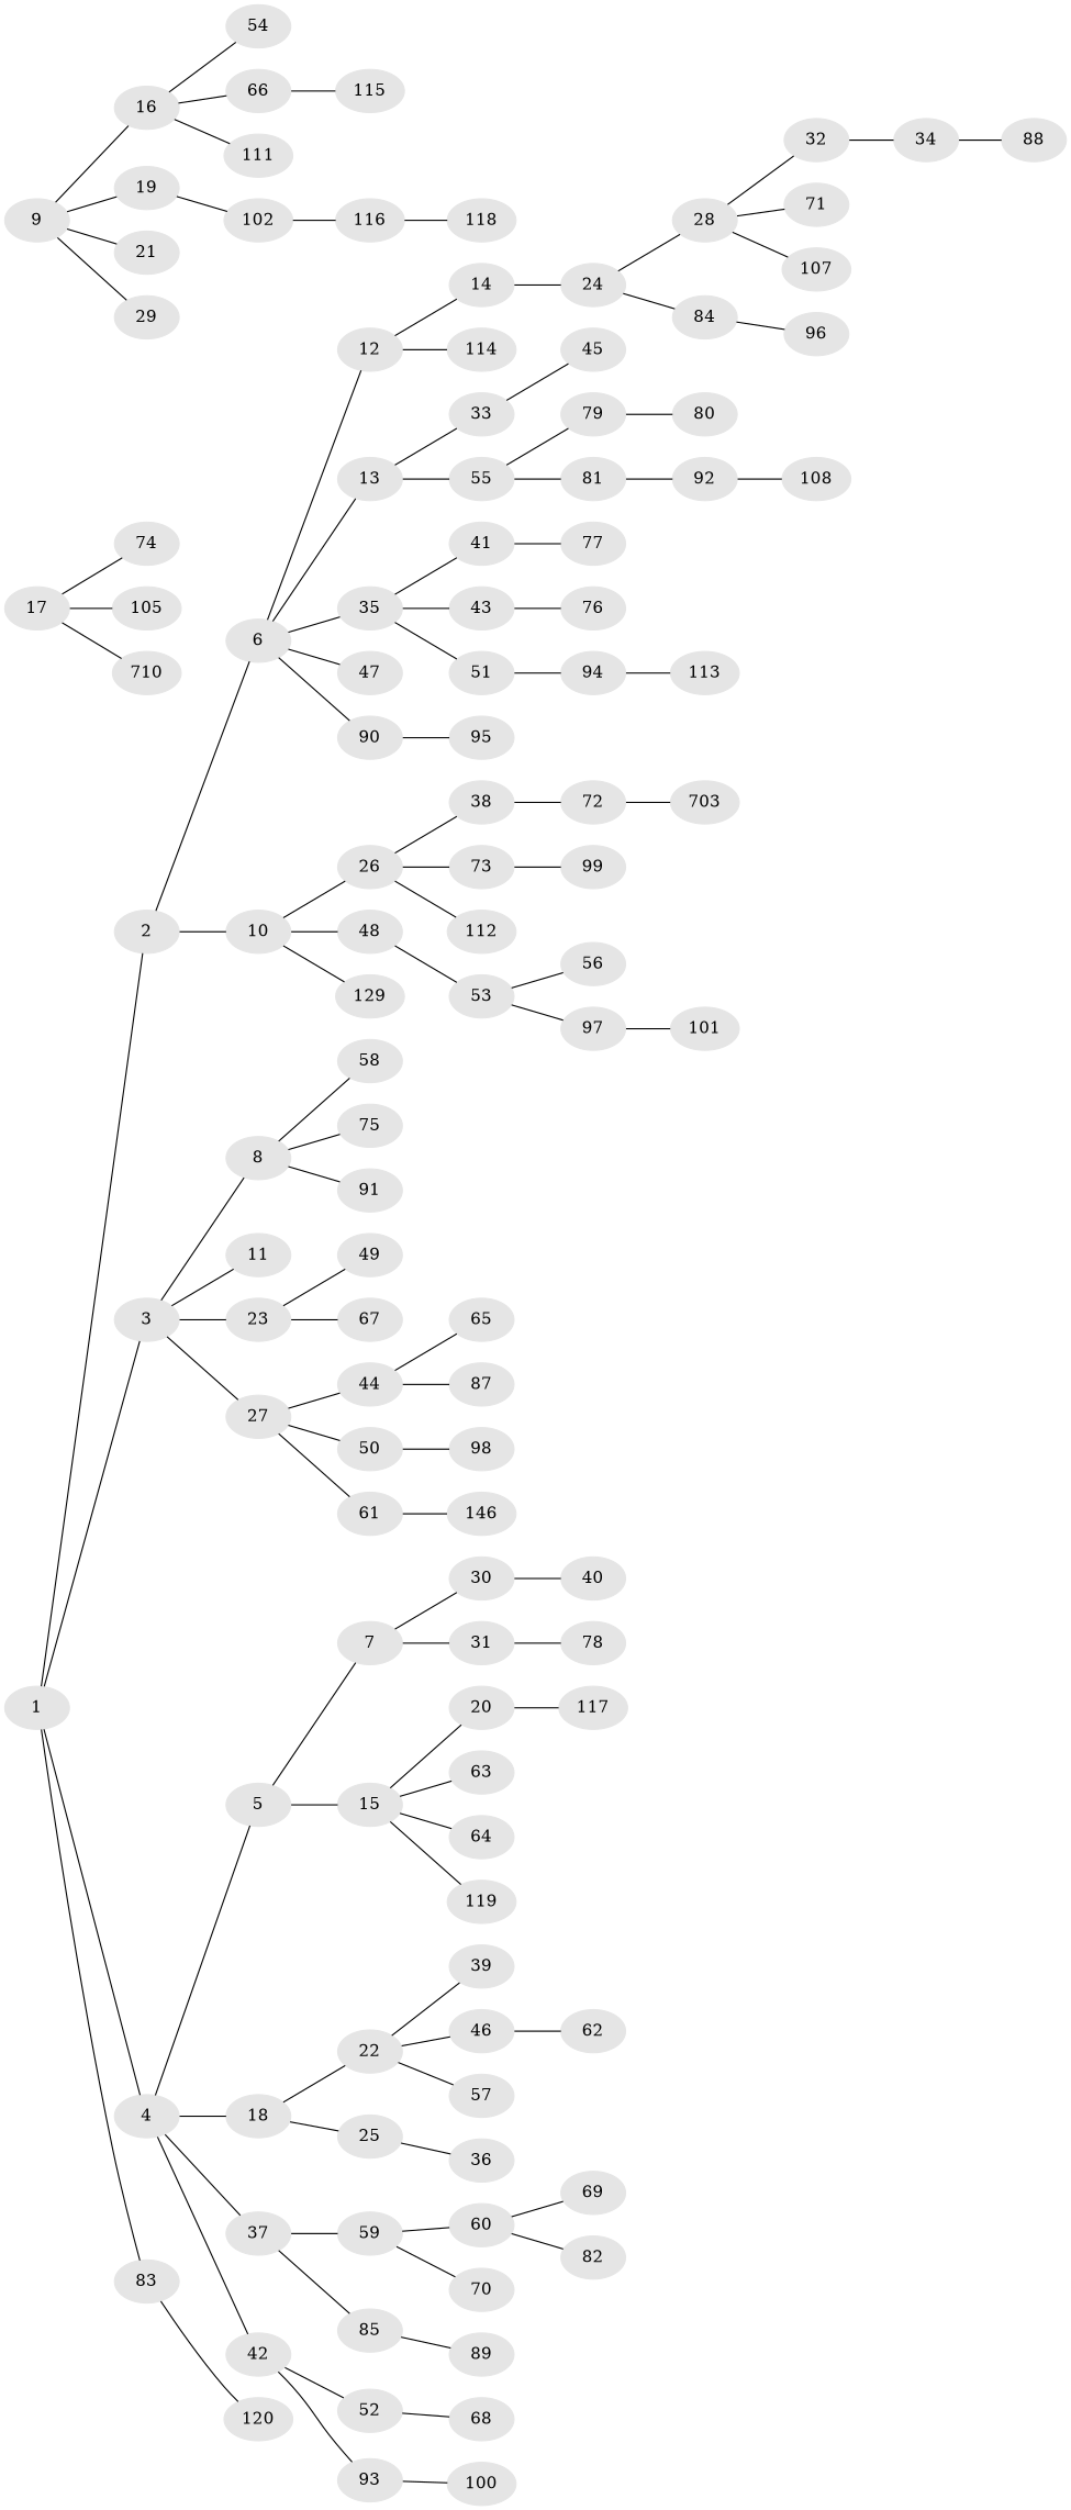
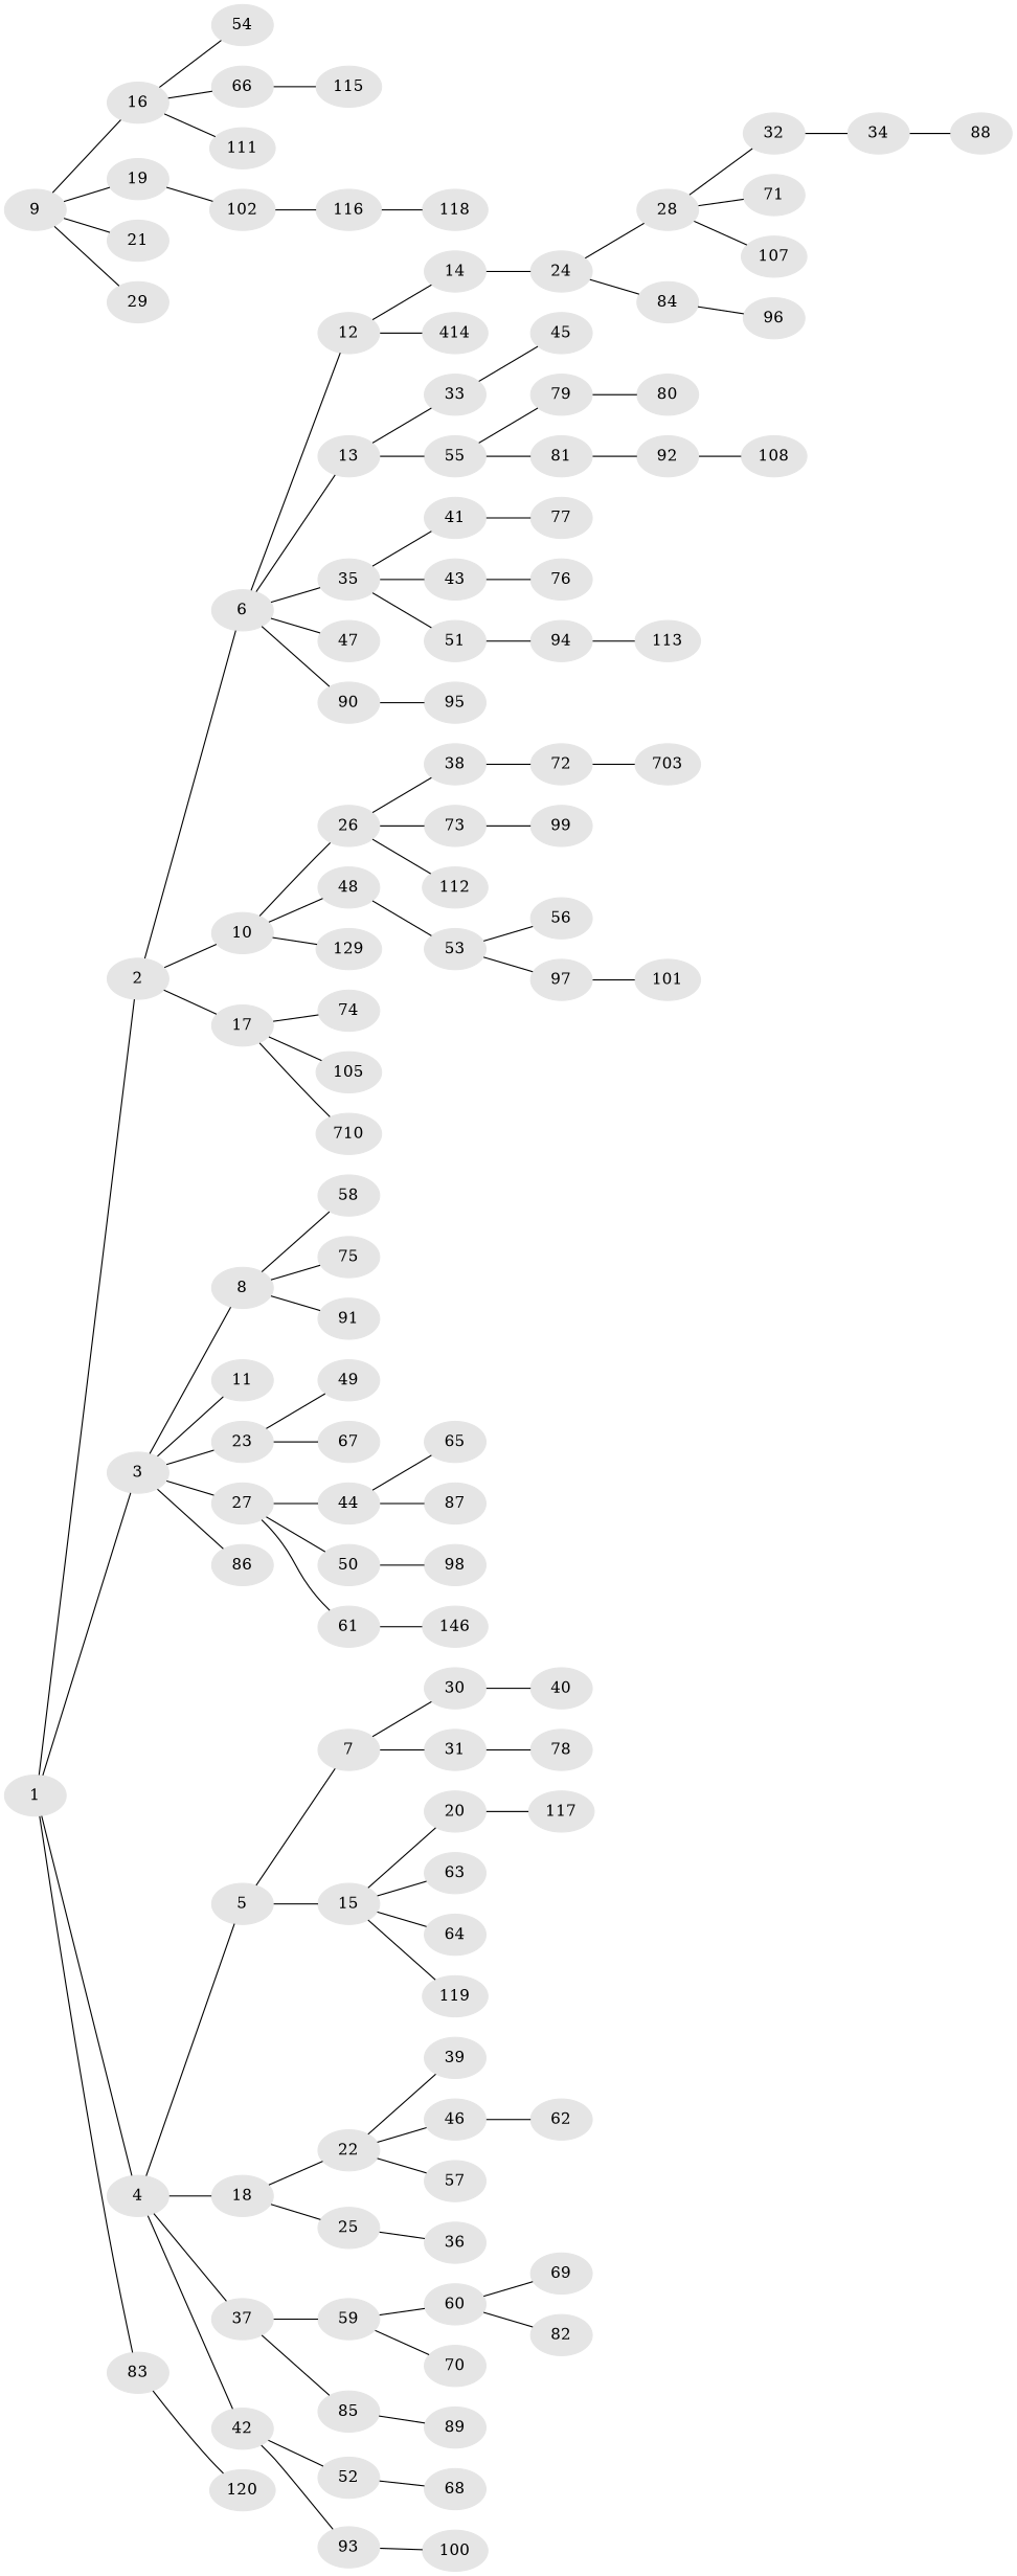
  graph {
    rankdir=LR
    node [color=gray90 style=filled]
    1
    2
    3
    4
    83
    6
    10
    17
    8
    11
    23
    27
+   86
    5
    18
    37
    42
    120
    12
    13
    35
    47
    90
    26
    48
    n26 [label=129]
    74
    105
    n29 [label=710]
    58
    75
    91
    49
    67
    44
    50
    61
    7
    15
    22
    25
    59
    85
    52
    93
    30
    31
    9
    16
    19
    21
    29
    20
    63
    64
    119
    14
-   114
+   114 [label=414]
    33
    55
    41
    43
    51
    95
    40
    78
    54
    66
    111
    102
    38
    73
    112
    53
    24
    45
    79
    81
    28
    84
    117
    115
    39
    46
    57
    36
    116
    62
    32
    71
    107
    96
    72
    99
    65
    87
    98
    n98 [label=146]
    34
    88
    77
    76
    94
    60
    70
    89
    n107 [label=703]
    68
    100
    56
    97
    113
    101
    80
    92
    69
    82
    108
    118
    1 -- 2
    1 -- 3
    1 -- 4
    1 -- 83
    2 -- 6
    2 -- 10
+   2 -- 17
    3 -- 8
    3 -- 11
    3 -- 23
    3 -- 27
+   3 -- 86
    4 -- 5
    4 -- 18
    4 -- 37
    4 -- 42
    83 -- 120
    6 -- 12
    6 -- 13
    6 -- 35
    6 -- 47
    6 -- 90
    10 -- 26
    10 -- 48
    10 -- n26
    17 -- 74
    17 -- 105
    17 -- n29
    8 -- 58
    8 -- 75
    8 -- 91
    23 -- 49
    23 -- 67
    27 -- 44
    27 -- 50
    27 -- 61
    5 -- 7
    5 -- 15
    18 -- 22
    18 -- 25
    37 -- 59
    37 -- 85
    42 -- 52
    42 -- 93
    12 -- 14
    12 -- 114
    13 -- 33
    13 -- 55
    35 -- 41
    35 -- 43
    35 -- 51
    90 -- 95
    26 -- 38
    26 -- 73
    26 -- 112
    48 -- 53
    44 -- 65
    44 -- 87
    50 -- 98
    61 -- n98
    7 -- 30
    7 -- 31
    15 -- 20
    15 -- 63
    15 -- 64
    15 -- 119
    22 -- 39
    22 -- 46
    22 -- 57
    25 -- 36
    59 -- 60
    59 -- 70
    85 -- 89
    52 -- 68
    93 -- 100
    30 -- 40
    31 -- 78
    9 -- 16
    9 -- 19
    9 -- 21
    9 -- 29
    16 -- 54
    16 -- 66
    16 -- 111
    19 -- 102
    20 -- 117
    14 -- 24
    33 -- 45
    55 -- 79
    55 -- 81
    41 -- 77
    43 -- 76
    51 -- 94
    66 -- 115
    102 -- 116
    38 -- 72
    73 -- 99
    53 -- 56
    53 -- 97
    24 -- 28
    24 -- 84
    79 -- 80
    81 -- 92
    28 -- 32
    28 -- 71
    28 -- 107
    84 -- 96
    46 -- 62
    116 -- 118
    32 -- 34
    72 -- n107
    34 -- 88
    94 -- 113
    60 -- 69
    60 -- 82
    97 -- 101
    92 -- 108
  }
